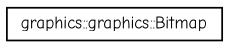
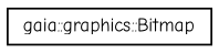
  digraph {
    rankdir=LR
    fontname="Comic Neue"
-   n1 [color=black fillcolor=white fontname="Comic Neue" fontsize=10 height=0.2 label="graphics::graphics::Bitmap" shape=record style=filled width=0.4]
+   n1 [color=black fillcolor=white fontname="Comic Neue" fontsize=10 height=0.2 label="gaia::graphics::Bitmap" shape=record style=filled width=0.4]
  }
